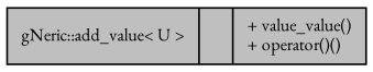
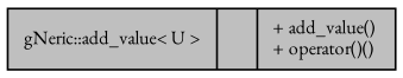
  digraph {
    rankdir=LR
    fontname="EB Garamond"
-   n1 [color=black fillcolor=grey75 fontcolor=black fontname="EB Garamond" fontsize=10 height=0.2 label="{gNeric::add_value\< U \>\n||+ value_value()\l+ operator()()\l}" shape=record style=filled width=0.4]
+   n1 [color=black fillcolor=grey75 fontcolor=black fontname="EB Garamond" fontsize=10 height=0.2 label="{gNeric::add_value\< U \>\n||+ add_value()\l+ operator()()\l}" shape=record style=filled width=0.4]
  }
